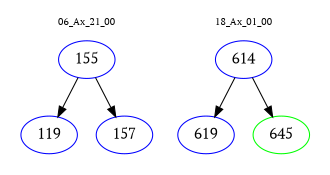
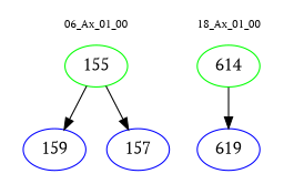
  digraph {
    fontname="PT Serif"
    node [color=green fontname="PT Serif"]
    edge [color=black fontname="PT Serif"]
-   n1 [color=blue label=155]
-   n2 [color=blue label=119]
+   n1 [label=155]
+   n2 [color=blue label=159]
    n3 [color=blue label=157]
-   n4 [color=blue label=614]
+   n4 [label=614]
    n5 [color=blue label=619]
-   n6 [label=645]
    subgraph cluster_1 {
      color=white
      fontsize=10
-     label="06_Ax_21_00"
+     label="06_Ax_01_00"
      n1
      n2
      n3
    }
    subgraph cluster_2 {
      color=white
      fontsize=10
      label="18_Ax_01_00"
      n4
      n5
-     n6
    }
    n1 -> n2
    n1 -> n3
    n4 -> n5
-   n4 -> n6
  }
